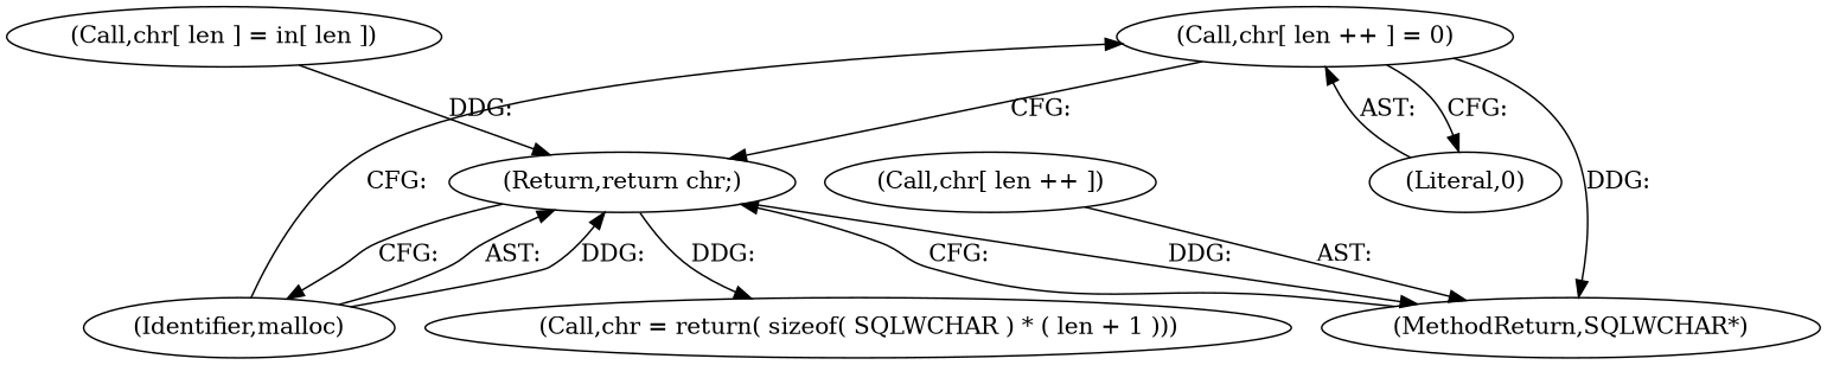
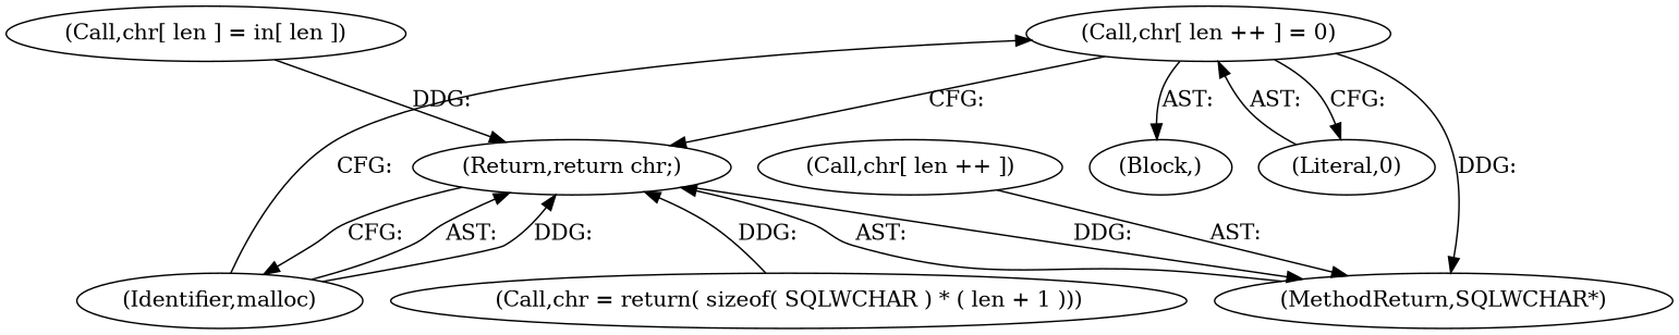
  digraph {
    n1 [label="(Call,chr[ len ++ ] = 0)"]
    n2 [label="(Return,return chr;)"]
+   n3 [label="(Block,)"]
    n4 [label="(Literal,0)"]
    n5 [label="(MethodReturn,SQLWCHAR*)"]
    n6 [label="(Identifier,malloc)"]
    n7 [label="(Call,chr[ len ++ ])"]
    n8 [label="(Call,chr[ len ] = in[ len ])"]
    n9 [label="(Call,chr = return( sizeof( SQLWCHAR ) * ( len + 1 )))"]
    n1 -> n2 [label="CFG: "]
+   n1 -> n3 [label="AST: "]
    n1 -> n4 [label="CFG: "]
    n1 -> n5 [label="DDG: "]
    n2 -> n5 [label="DDG: "]
    n2 -> n6 [label="CFG: "]
    n4 -> n1 [label="AST: "]
-   n5 -> n2 [label="CFG: "]
+   n5 -> n2 [label="AST: "]
    n6 -> n1 [label="CFG: "]
    n6 -> n2 [label="AST: "]
    n6 -> n2 [label="DDG: "]
    n7 -> n5 [label="AST: "]
    n8 -> n2 [label="DDG: "]
-   n2 -> n9 [label="DDG: "]
+   n9 -> n2 [label="DDG: "]
  }
